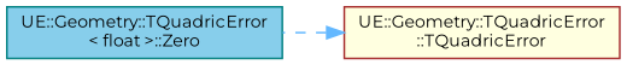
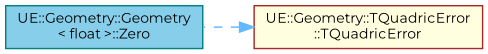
  digraph {
    rankdir=RL
    fontname=Montserrat
    node [fontname=Montserrat fontsize=10 shape=box style=filled]
    n1 [color=brown fillcolor=lightyellow fontcolor=black height=0.2 label="UE::Geometry::TQuadricError\l::TQuadricError" width=0.4]
-   n2 [color=teal fillcolor=skyblue height=0.2 label="UE::Geometry::TQuadricError\l\< float \>::Zero" width=0.4]
+   n2 [color=teal fillcolor=skyblue height=0.2 label="UE::Geometry::Geometry\l\< float \>::Zero" width=0.4]
    n1 -> n2 [color=steelblue1 dir=back fontname=Montserrat fontsize=10 labelfontname=Helvetica labelfontsize=10 style=dashed]
  }
